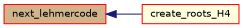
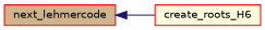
  digraph {
    rankdir=LR
    node [color=red fontname=Helvetica fontsize=10 shape=record style=filled]
    n1 [fillcolor=tan fontcolor=black height=0.2 label=next_lehmercode width=0.4]
-   n2 [fillcolor=lightyellow height=0.2 label=create_roots_H4 width=0.4]
+   n2 [fillcolor=lightyellow height=0.2 label=create_roots_H6 width=0.4]
    n1 -> n2 [color=midnightblue dir=back fontname=Helvetica fontsize=10 labelfontname=Helvetica labelfontsize=10 style=solid]
  }
